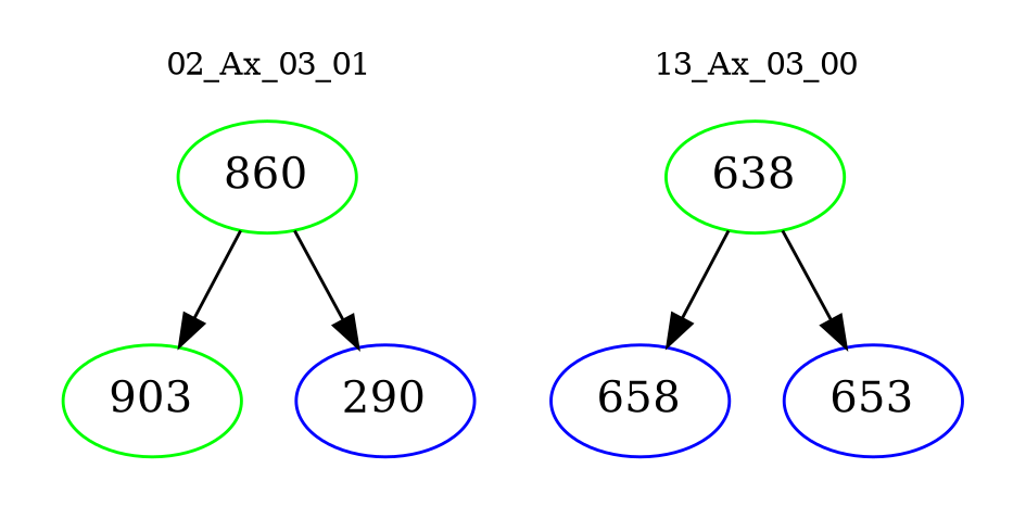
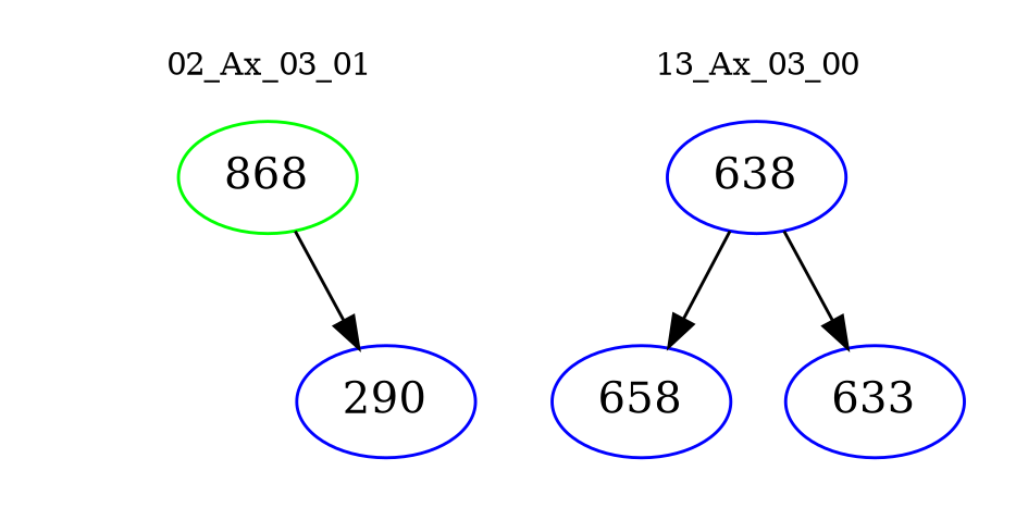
  digraph {
    node [color=green]
    edge [color=black]
-   n1 [label=860]
-   n2 [label=903]
+   n1 [label=868]
    n3 [color=blue label=290]
-   n4 [label=638]
+   n4 [color=blue label=638]
    n5 [color=blue label=658]
-   n6 [color=blue label=653]
+   n6 [color=blue label=633]
    subgraph cluster_1 {
      color=white
      fontsize=10
      label="02_Ax_03_01"
      n1
-     n2
      n3
    }
    subgraph cluster_2 {
      color=white
      fontsize=10
      label="13_Ax_03_00"
      n4
      n5
      n6
    }
-   n1 -> n2
    n1 -> n3
    n4 -> n5
    n4 -> n6
  }
